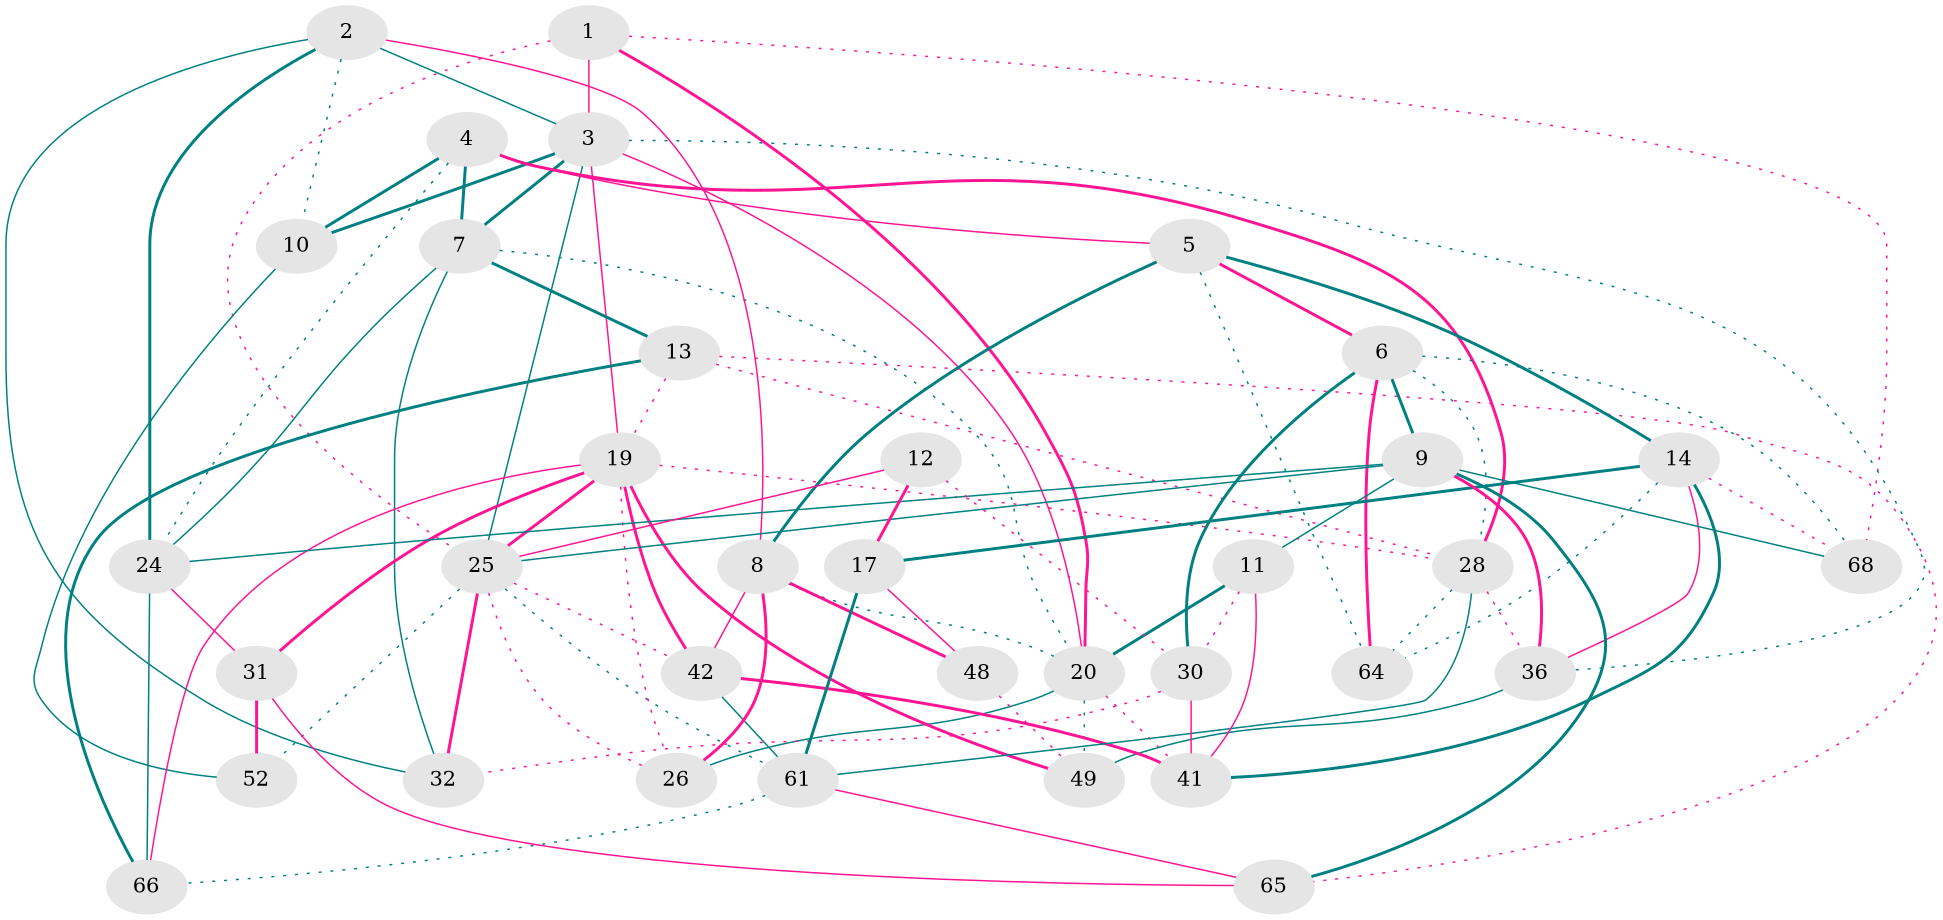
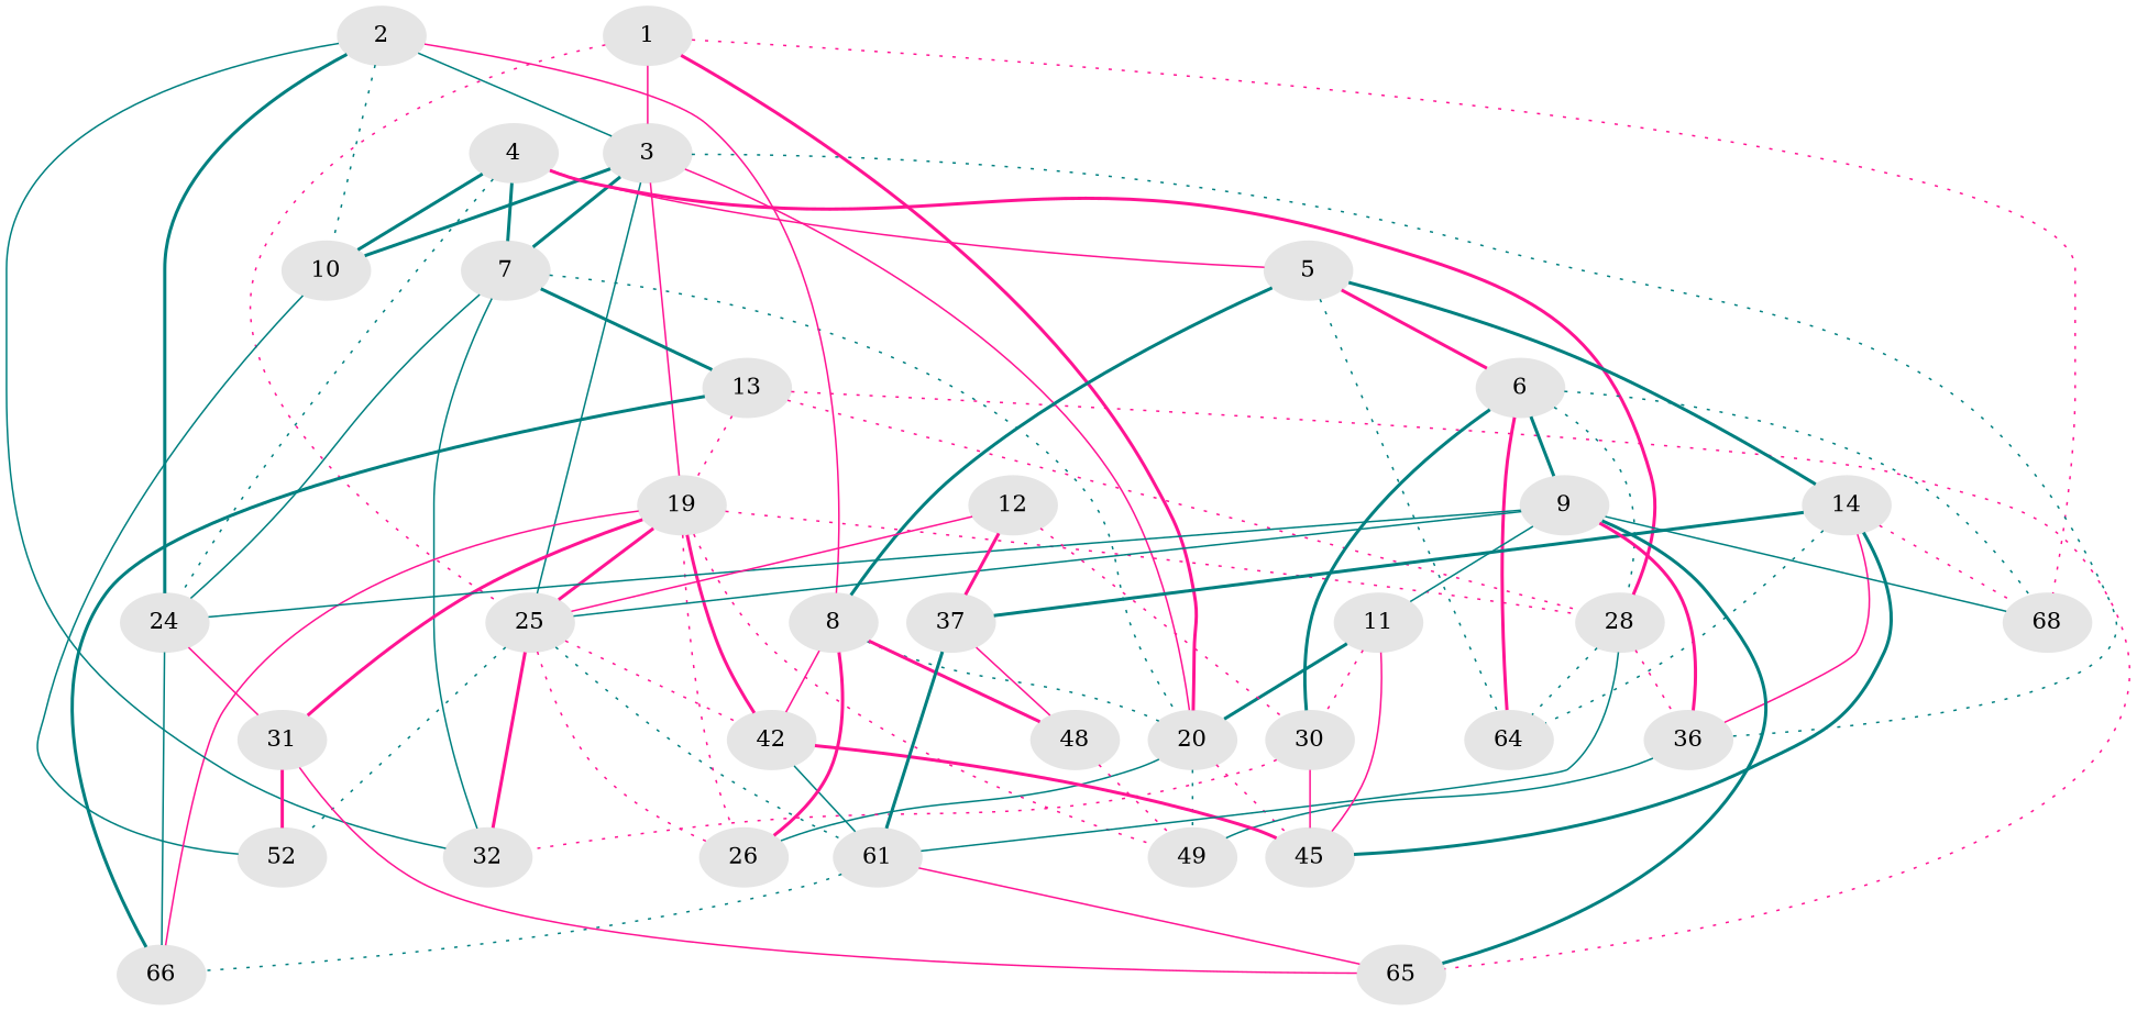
  graph {
    node [color=gray90 style=filled]
    edge [color=deeppink style=bold]
    1 [super="+60"]
    3 [super="+15+46"]
    20 [super="+39+29"]
    25 [super="+59+34+47"]
    68
    10
    7 [super="+50"]
    19 [super="+22+23"]
    36 [super="+69+57"]
    26
-   45 [super="+67" label=41]
+   45 [super="+67"]
    49 [super="+62"]
    32
    52
    61 [super="+63"]
    42
    2 [super="+58"]
    8 [super="+18+37"]
    24 [super="+70"]
    48
    31 [super="+38"]
    66
    13 [super="+21"]
    28 [super="+40"]
    4 [super="+27"]
    5 [super="+16"]
    6 [super="+71"]
    14 [super="+41"]
    64
    9 [super="+35+33"]
    30 [super="+44"]
-   17
+   17 [label=37]
    11
    65
    12
    1 -- 3 [style=solid weight=3]
    1 -- 20
    1 -- 25 [style=dotted]
    1 -- 68 [style=dotted]
    3 -- 20 [style=solid]
    3 -- 25 [color=teal style=solid]
    3 -- 10 [color=teal]
    3 -- 7 [color=teal]
    3 -- 19 [style=solid]
    3 -- 36 [color=teal style=dotted]
    20 -- 26 [color=teal style=solid]
    20 -- 45 [style=dotted weight=2]
    20 -- 49 [color=teal style=dotted weight=2]
    25 -- 26 [style=dotted]
    25 -- 32
    25 -- 52 [color=teal style=dotted]
    25 -- 61 [color=teal style=dotted]
    25 -- 42 [style=dotted]
    10 -- 52 [color=teal style=solid]
    7 -- 20 [color=teal style=dotted]
    7 -- 32 [color=teal style=solid]
    7 -- 24 [color=teal style=solid]
    7 -- 13 [color=teal]
    19 -- 25 [weight=2]
    19 -- 26 [style=dotted]
-   19 -- 49
+   19 -- 49 [style=dotted]
    19 -- 42
    19 -- 31
    19 -- 66 [style=solid]
    19 -- 28 [style=dotted]
    36 -- 49 [color=teal style=solid weight=2]
    61 -- 66 [color=teal style=dotted]
    61 -- 65 [style=solid]
    42 -- 45
    42 -- 61 [color=teal style=solid]
    2 -- 3 [color=teal style=solid]
    2 -- 10 [color=teal style=dotted]
    2 -- 32 [color=teal style=solid]
    2 -- 8 [style=solid weight=2]
    2 -- 24 [color=teal]
    8 -- 20 [color=teal style=dotted]
    8 -- 26
    8 -- 42 [style=solid]
    8 -- 48 [weight=2]
    24 -- 31 [style=solid]
    24 -- 66 [color=teal style=solid]
    48 -- 49 [style=dotted]
    31 -- 52 [weight=2]
    31 -- 65 [style=solid]
    13 -- 19 [style=dotted]
    13 -- 66 [color=teal]
    13 -- 28 [style=dotted weight=2]
    13 -- 65 [style=dotted]
    28 -- 36 [style=dotted]
    28 -- 61 [color=teal style=solid]
    28 -- 64 [color=teal style=dotted]
    4 -- 10 [color=teal]
    4 -- 7 [color=teal]
    4 -- 24 [color=teal style=dotted]
    4 -- 28
    4 -- 5 [style=solid weight=2]
    5 -- 8 [color=teal]
    5 -- 6
    5 -- 14 [color=teal]
    5 -- 64 [color=teal style=dotted]
    6 -- 68 [color=teal style=dotted]
    6 -- 28 [color=teal style=dotted]
    6 -- 64
    6 -- 9 [color=teal]
    6 -- 30 [color=teal]
    14 -- 68 [style=dotted]
    14 -- 36 [style=solid]
    14 -- 45 [color=teal]
    14 -- 64 [color=teal style=dotted]
    14 -- 17 [color=teal]
    9 -- 25 [color=teal style=solid weight=2]
    9 -- 68 [color=teal style=solid]
    9 -- 36
    9 -- 24 [color=teal style=solid]
    9 -- 11 [color=teal style=solid]
    9 -- 65 [color=teal]
    30 -- 45 [style=solid]
    30 -- 32 [style=dotted]
    17 -- 61 [color=teal]
    17 -- 48 [style=solid]
    11 -- 20 [color=teal]
    11 -- 45 [style=solid]
    11 -- 30 [style=dotted]
    12 -- 25 [style=solid]
    12 -- 30 [style=dotted weight=2]
    12 -- 17
  }
